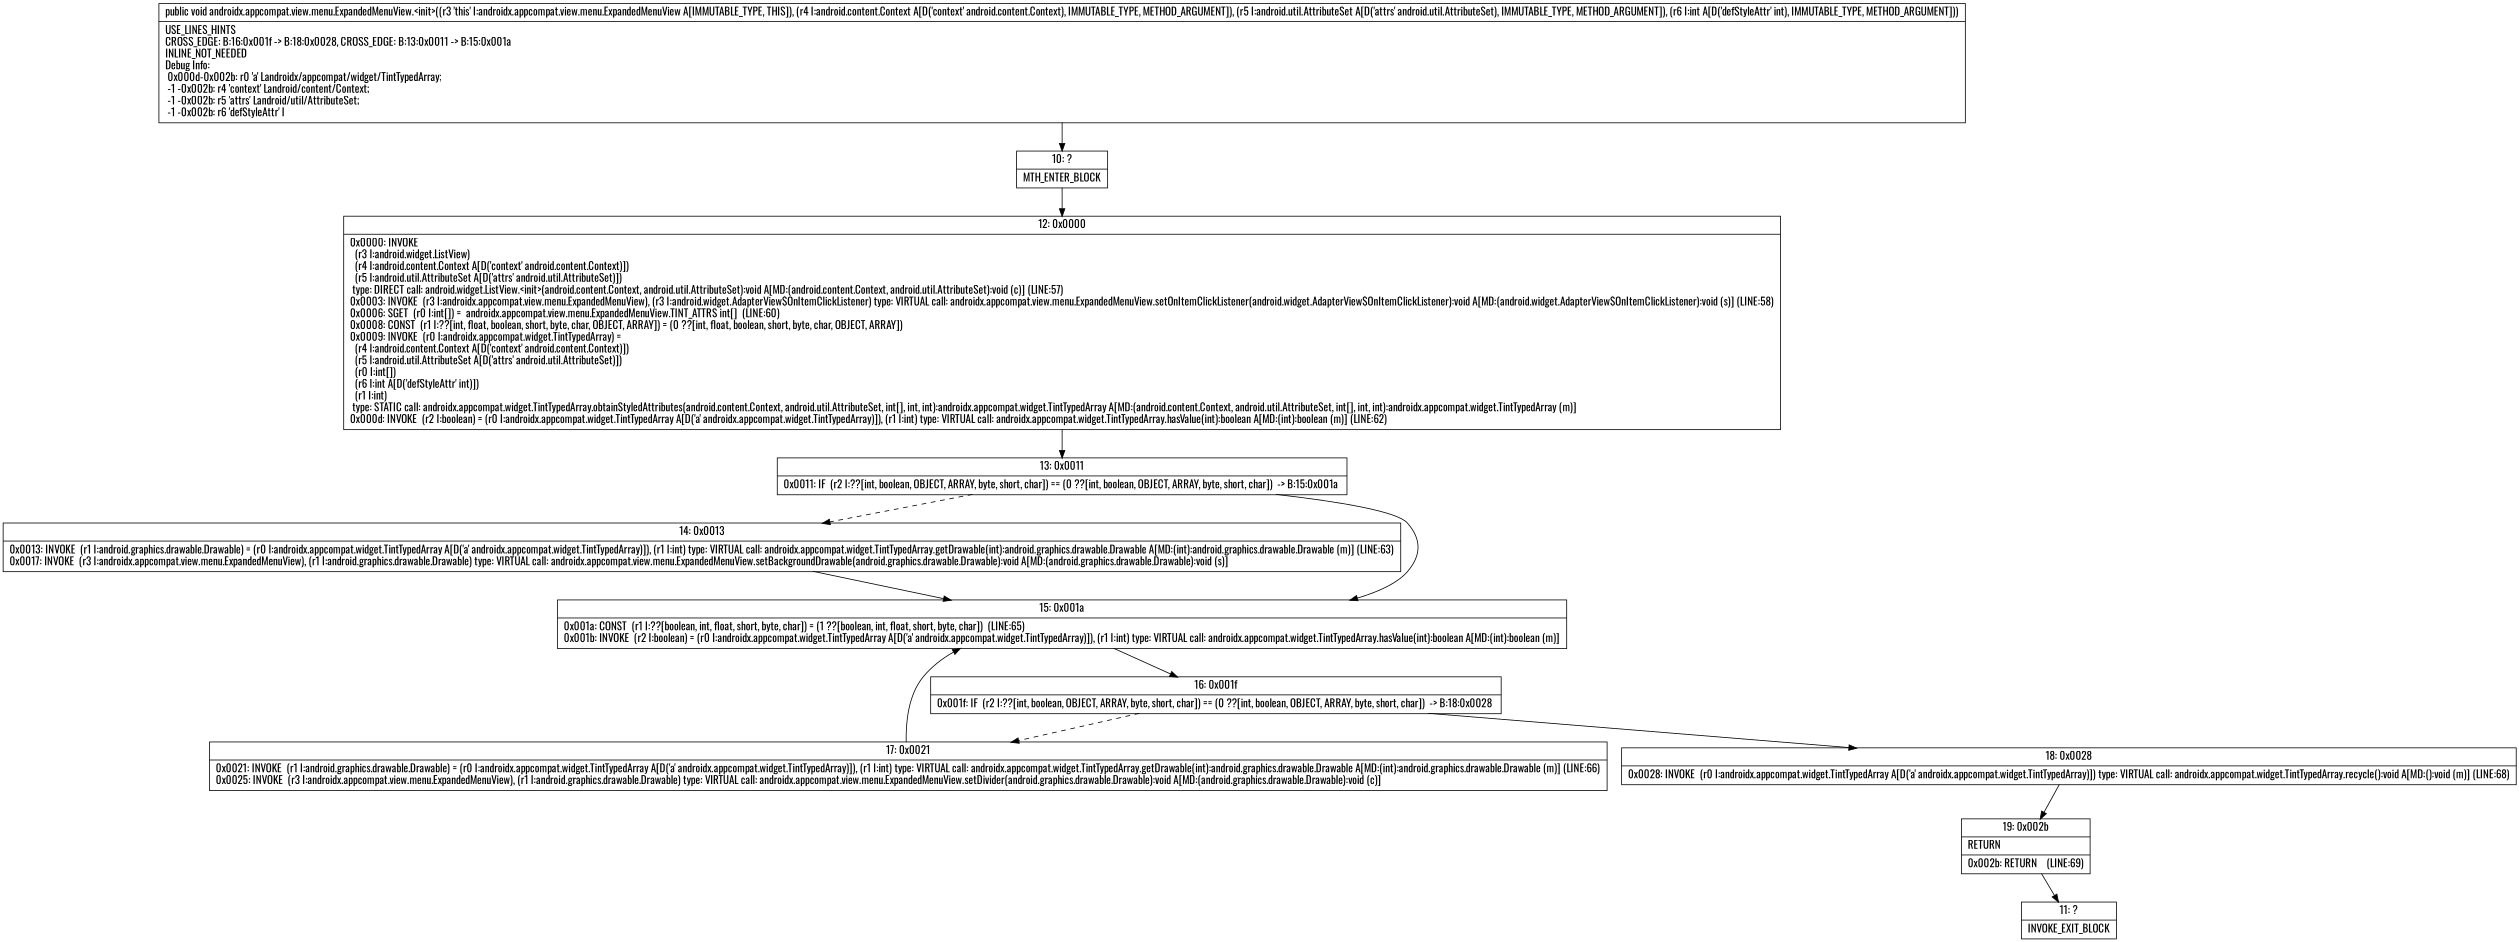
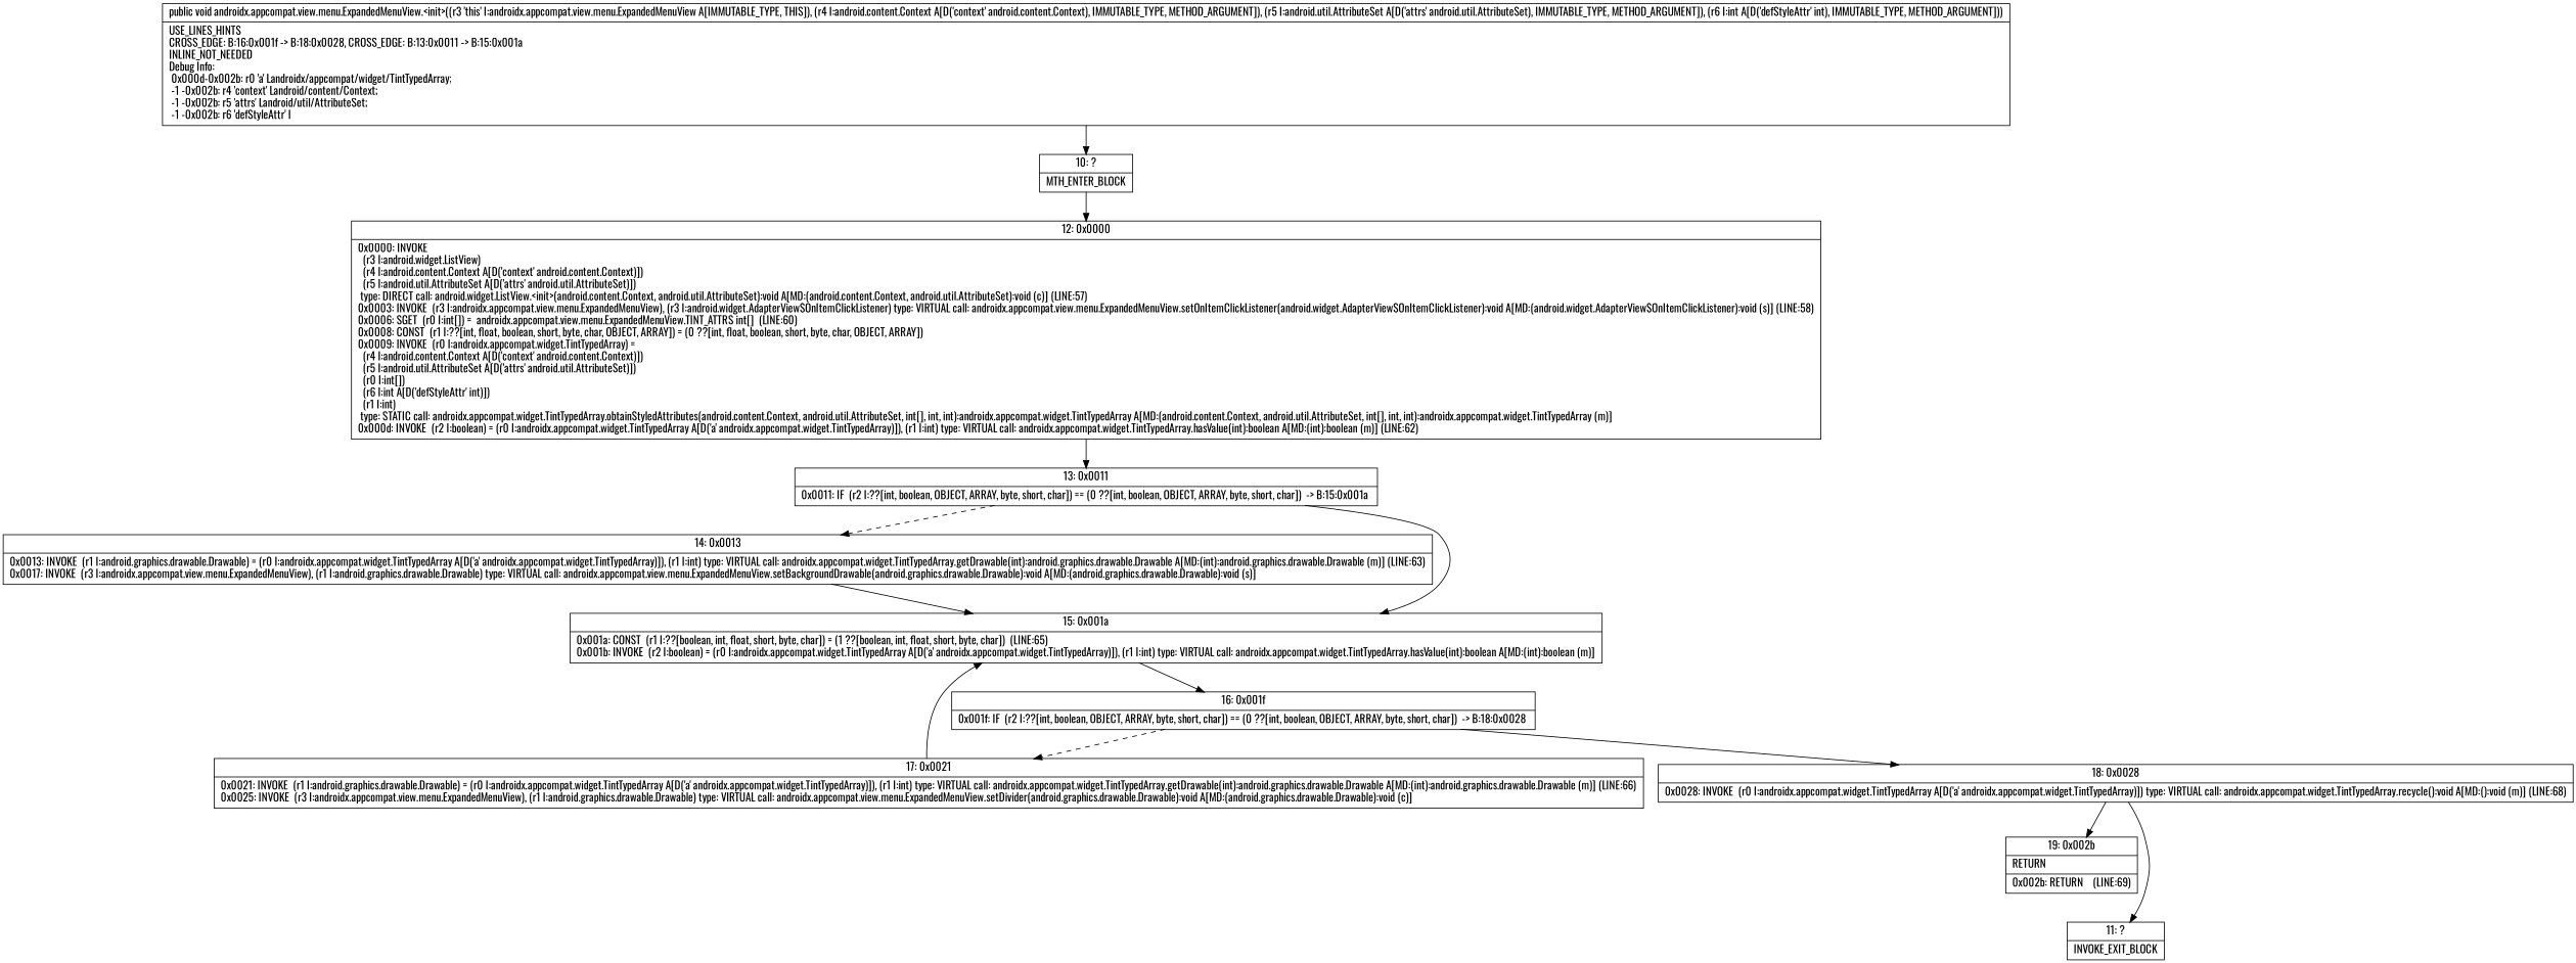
  digraph {
    fontname=Oswald
    node [fontname=Oswald shape=record]
    edge [fontname=Oswald]
    n1 [label="{10\:\ ?|MTH_ENTER_BLOCK\l}"]
    n2 [label="{12\:\ 0x0000|0x0000: INVOKE  \l  (r3 I:android.widget.ListView)\l  (r4 I:android.content.Context A[D('context' android.content.Context)])\l  (r5 I:android.util.AttributeSet A[D('attrs' android.util.AttributeSet)])\l type: DIRECT call: android.widget.ListView.\<init\>(android.content.Context, android.util.AttributeSet):void A[MD:(android.content.Context, android.util.AttributeSet):void (c)] (LINE:57)\l0x0003: INVOKE  (r3 I:androidx.appcompat.view.menu.ExpandedMenuView), (r3 I:android.widget.AdapterView$OnItemClickListener) type: VIRTUAL call: androidx.appcompat.view.menu.ExpandedMenuView.setOnItemClickListener(android.widget.AdapterView$OnItemClickListener):void A[MD:(android.widget.AdapterView$OnItemClickListener):void (s)] (LINE:58)\l0x0006: SGET  (r0 I:int[]) =  androidx.appcompat.view.menu.ExpandedMenuView.TINT_ATTRS int[]  (LINE:60)\l0x0008: CONST  (r1 I:??[int, float, boolean, short, byte, char, OBJECT, ARRAY]) = (0 ??[int, float, boolean, short, byte, char, OBJECT, ARRAY]) \l0x0009: INVOKE  (r0 I:androidx.appcompat.widget.TintTypedArray) = \l  (r4 I:android.content.Context A[D('context' android.content.Context)])\l  (r5 I:android.util.AttributeSet A[D('attrs' android.util.AttributeSet)])\l  (r0 I:int[])\l  (r6 I:int A[D('defStyleAttr' int)])\l  (r1 I:int)\l type: STATIC call: androidx.appcompat.widget.TintTypedArray.obtainStyledAttributes(android.content.Context, android.util.AttributeSet, int[], int, int):androidx.appcompat.widget.TintTypedArray A[MD:(android.content.Context, android.util.AttributeSet, int[], int, int):androidx.appcompat.widget.TintTypedArray (m)]\l0x000d: INVOKE  (r2 I:boolean) = (r0 I:androidx.appcompat.widget.TintTypedArray A[D('a' androidx.appcompat.widget.TintTypedArray)]), (r1 I:int) type: VIRTUAL call: androidx.appcompat.widget.TintTypedArray.hasValue(int):boolean A[MD:(int):boolean (m)] (LINE:62)\l}"]
    n3 [label="{13\:\ 0x0011|0x0011: IF  (r2 I:??[int, boolean, OBJECT, ARRAY, byte, short, char]) == (0 ??[int, boolean, OBJECT, ARRAY, byte, short, char])  \-\> B:15:0x001a \l}"]
    n4 [label="{14\:\ 0x0013|0x0013: INVOKE  (r1 I:android.graphics.drawable.Drawable) = (r0 I:androidx.appcompat.widget.TintTypedArray A[D('a' androidx.appcompat.widget.TintTypedArray)]), (r1 I:int) type: VIRTUAL call: androidx.appcompat.widget.TintTypedArray.getDrawable(int):android.graphics.drawable.Drawable A[MD:(int):android.graphics.drawable.Drawable (m)] (LINE:63)\l0x0017: INVOKE  (r3 I:androidx.appcompat.view.menu.ExpandedMenuView), (r1 I:android.graphics.drawable.Drawable) type: VIRTUAL call: androidx.appcompat.view.menu.ExpandedMenuView.setBackgroundDrawable(android.graphics.drawable.Drawable):void A[MD:(android.graphics.drawable.Drawable):void (s)]\l}"]
    n5 [label="{15\:\ 0x001a|0x001a: CONST  (r1 I:??[boolean, int, float, short, byte, char]) = (1 ??[boolean, int, float, short, byte, char])  (LINE:65)\l0x001b: INVOKE  (r2 I:boolean) = (r0 I:androidx.appcompat.widget.TintTypedArray A[D('a' androidx.appcompat.widget.TintTypedArray)]), (r1 I:int) type: VIRTUAL call: androidx.appcompat.widget.TintTypedArray.hasValue(int):boolean A[MD:(int):boolean (m)]\l}"]
    n6 [label="{16\:\ 0x001f|0x001f: IF  (r2 I:??[int, boolean, OBJECT, ARRAY, byte, short, char]) == (0 ??[int, boolean, OBJECT, ARRAY, byte, short, char])  \-\> B:18:0x0028 \l}"]
    n7 [label="{17\:\ 0x0021|0x0021: INVOKE  (r1 I:android.graphics.drawable.Drawable) = (r0 I:androidx.appcompat.widget.TintTypedArray A[D('a' androidx.appcompat.widget.TintTypedArray)]), (r1 I:int) type: VIRTUAL call: androidx.appcompat.widget.TintTypedArray.getDrawable(int):android.graphics.drawable.Drawable A[MD:(int):android.graphics.drawable.Drawable (m)] (LINE:66)\l0x0025: INVOKE  (r3 I:androidx.appcompat.view.menu.ExpandedMenuView), (r1 I:android.graphics.drawable.Drawable) type: VIRTUAL call: androidx.appcompat.view.menu.ExpandedMenuView.setDivider(android.graphics.drawable.Drawable):void A[MD:(android.graphics.drawable.Drawable):void (c)]\l}"]
    n8 [label="{18\:\ 0x0028|0x0028: INVOKE  (r0 I:androidx.appcompat.widget.TintTypedArray A[D('a' androidx.appcompat.widget.TintTypedArray)]) type: VIRTUAL call: androidx.appcompat.widget.TintTypedArray.recycle():void A[MD:():void (m)] (LINE:68)\l}"]
    n9 [label="{19\:\ 0x002b|RETURN\l|0x002b: RETURN    (LINE:69)\l}"]
    n10 [label="{11\:\ ?|INVOKE_EXIT_BLOCK\l}"]
    n11 [label="{public void androidx.appcompat.view.menu.ExpandedMenuView.\<init\>((r3 'this' I:androidx.appcompat.view.menu.ExpandedMenuView A[IMMUTABLE_TYPE, THIS]), (r4 I:android.content.Context A[D('context' android.content.Context), IMMUTABLE_TYPE, METHOD_ARGUMENT]), (r5 I:android.util.AttributeSet A[D('attrs' android.util.AttributeSet), IMMUTABLE_TYPE, METHOD_ARGUMENT]), (r6 I:int A[D('defStyleAttr' int), IMMUTABLE_TYPE, METHOD_ARGUMENT]))  | USE_LINES_HINTS\lCROSS_EDGE: B:16:0x001f \-\> B:18:0x0028, CROSS_EDGE: B:13:0x0011 \-\> B:15:0x001a\lINLINE_NOT_NEEDED\lDebug Info:\l  0x000d\-0x002b: r0 'a' Landroidx\/appcompat\/widget\/TintTypedArray;\l  \-1 \-0x002b: r4 'context' Landroid\/content\/Context;\l  \-1 \-0x002b: r5 'attrs' Landroid\/util\/AttributeSet;\l  \-1 \-0x002b: r6 'defStyleAttr' I\l}"]
    n1 -> n2
    n2 -> n3
    n3 -> n4 [style=dashed]
    n3 -> n5
    n4 -> n5
    n5 -> n6
    n6 -> n7 [style=dashed]
    n6 -> n8
    n7 -> n5
    n8 -> n9
-   n9 -> n10
+   n8 -> n10
    n11 -> n1
  }
